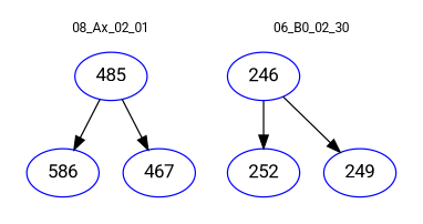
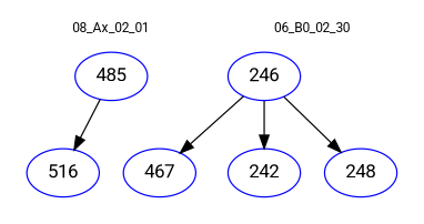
  digraph {
    fontname=Roboto
    node [color=blue fontname=Roboto]
    edge [color=black fontname=Roboto]
    n1 [label=485]
    n2 [label=467]
-   n3 [label=586]
+   n3 [label=516]
    n4 [label=246]
-   n5 [label=252]
-   n6 [label=249]
+   n5 [label=242]
+   n6 [label=248]
    subgraph cluster_1 {
      color=white
      fontsize=10
      label="08_Ax_02_01"
      n1
      n2
      n3
    }
    subgraph cluster_2 {
      color=white
      fontsize=10
      label="06_B0_02_30"
      n4
      n5
      n6
    }
-   n1 -> n2
+   n4 -> n2
    n1 -> n3
    n4 -> n5
    n4 -> n6
  }
